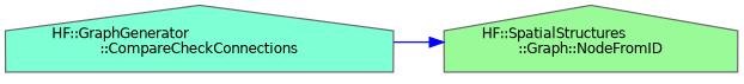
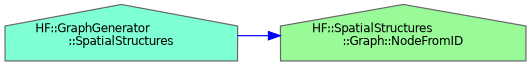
  digraph {
    rankdir=RL
    node [fontname=Helvetica fontsize=10 shape=house style=filled]
    n1 [color=gray40 fillcolor=palegreen fontcolor=black height=0.2 label="HF::SpatialStructures\l::Graph::NodeFromID" width=0.4]
-   n2 [color=grey40 fillcolor=aquamarine height=0.2 label="HF::GraphGenerator\l::CompareCheckConnections" width=0.4]
+   n2 [color=grey40 fillcolor=aquamarine height=0.2 label="HF::GraphGenerator\l::SpatialStructures" width=0.4]
    n1 -> n2 [color=blue dir=back fontname=Helvetica fontsize=10 labelfontname=Helvetica labelfontsize=10 style=solid]
  }
